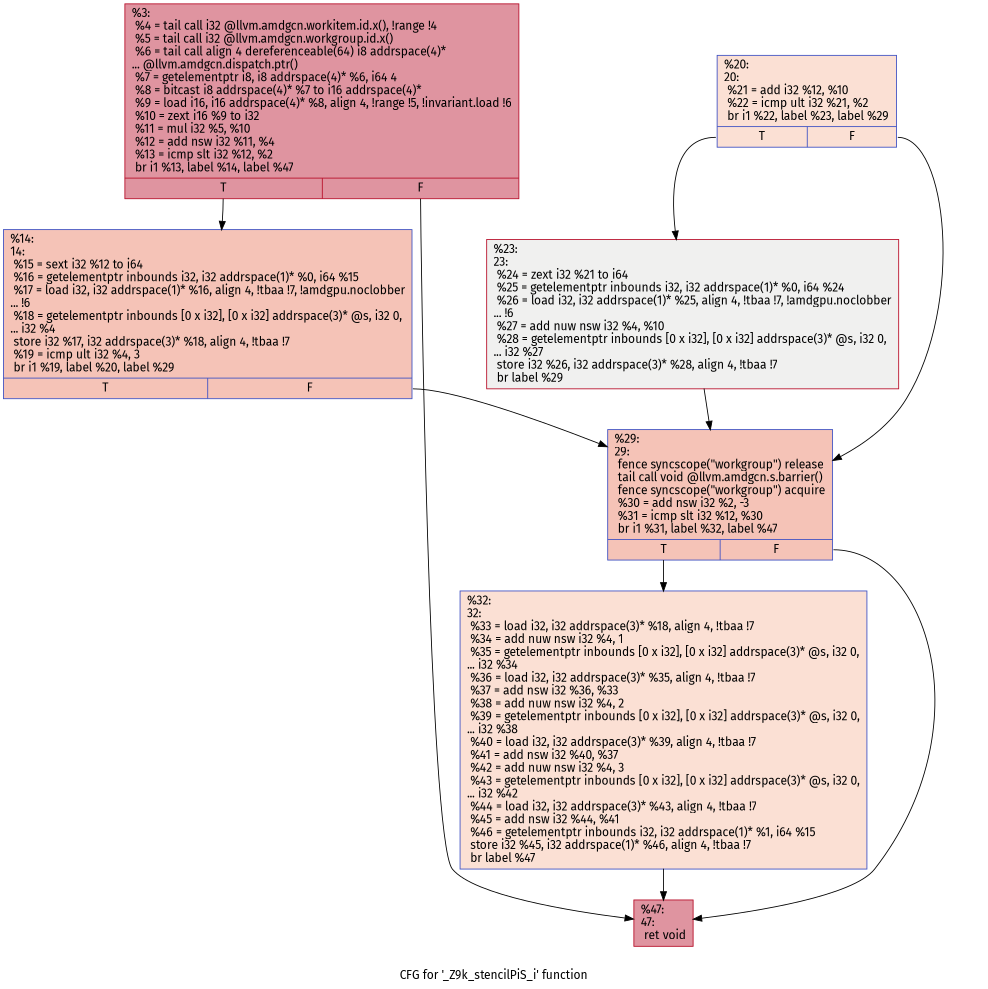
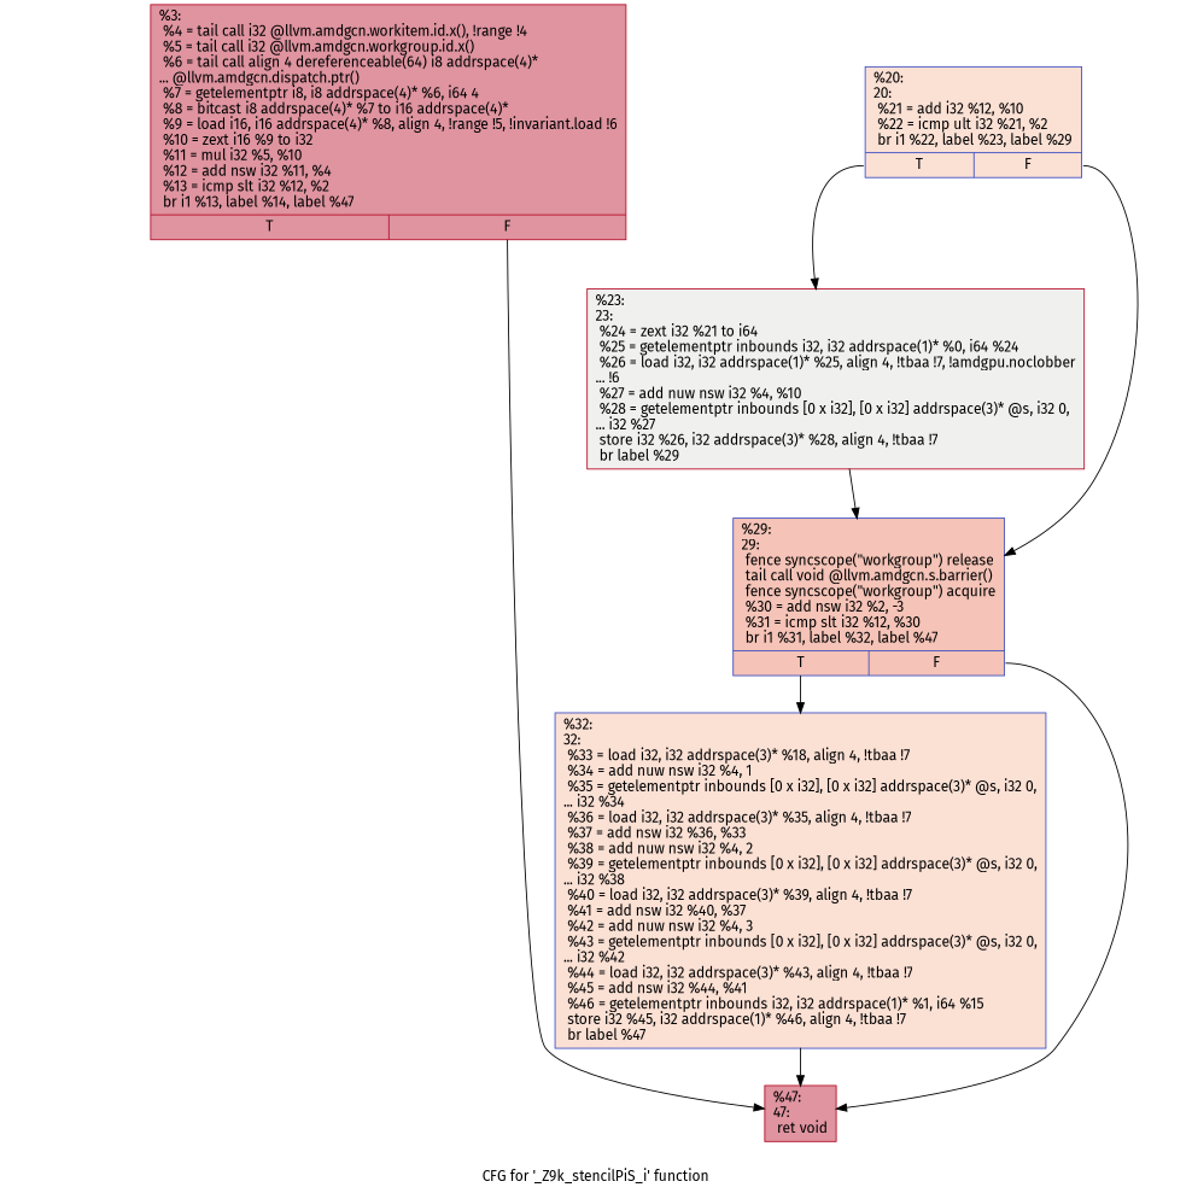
  digraph {
    fontname="Fira Sans"
    label="CFG for '_Z9k_stencilPiS_i' function"
    node [color="#3d50c3ff" fillcolor="#b70d2870" fontname="Fira Sans" shape=record style=filled]
    edge [fontname="Fira Sans" tailport=s0]
    n1 [color="#b70d28ff" label="{%3:\l  %4 = tail call i32 @llvm.amdgcn.workitem.id.x(), !range !4\l  %5 = tail call i32 @llvm.amdgcn.workgroup.id.x()\l  %6 = tail call align 4 dereferenceable(64) i8 addrspace(4)*\l... @llvm.amdgcn.dispatch.ptr()\l  %7 = getelementptr i8, i8 addrspace(4)* %6, i64 4\l  %8 = bitcast i8 addrspace(4)* %7 to i16 addrspace(4)*\l  %9 = load i16, i16 addrspace(4)* %8, align 4, !range !5, !invariant.load !6\l  %10 = zext i16 %9 to i32\l  %11 = mul i32 %5, %10\l  %12 = add nsw i32 %11, %4\l  %13 = icmp slt i32 %12, %2\l  br i1 %13, label %14, label %47\l|{<s0>T|<s1>F}}"]
-   n2 [fillcolor="#e8765c70" label="{%14:\l14:                                               \l  %15 = sext i32 %12 to i64\l  %16 = getelementptr inbounds i32, i32 addrspace(1)* %0, i64 %15\l  %17 = load i32, i32 addrspace(1)* %16, align 4, !tbaa !7, !amdgpu.noclobber\l... !6\l  %18 = getelementptr inbounds [0 x i32], [0 x i32] addrspace(3)* @s, i32 0,\l... i32 %4\l  store i32 %17, i32 addrspace(3)* %18, align 4, !tbaa !7\l  %19 = icmp ult i32 %4, 3\l  br i1 %19, label %20, label %29\l|{<s0>T|<s1>F}}"]
    n3 [color="#b70d28ff" label="{%47:\l47:                                               \l  ret void\l}"]
    n4 [fillcolor="#e8765c70" label="{%29:\l29:                                               \l  fence syncscope(\"workgroup\") release\l  tail call void @llvm.amdgcn.s.barrier()\l  fence syncscope(\"workgroup\") acquire\l  %30 = add nsw i32 %2, -3\l  %31 = icmp slt i32 %12, %30\l  br i1 %31, label %32, label %47\l|{<s0>T|<s1>F}}"]
    n5 [fillcolor="#f7b99e70" label="{%20:\l20:                                               \l  %21 = add i32 %12, %10\l  %22 = icmp ult i32 %21, %2\l  br i1 %22, label %23, label %29\l|{<s0>T|<s1>F}}"]
    n6 [color="#b70d28ff" fillcolor="#dedcdb70" label="{%23:\l23:                                               \l  %24 = zext i32 %21 to i64\l  %25 = getelementptr inbounds i32, i32 addrspace(1)* %0, i64 %24\l  %26 = load i32, i32 addrspace(1)* %25, align 4, !tbaa !7, !amdgpu.noclobber\l... !6\l  %27 = add nuw nsw i32 %4, %10\l  %28 = getelementptr inbounds [0 x i32], [0 x i32] addrspace(3)* @s, i32 0,\l... i32 %27\l  store i32 %26, i32 addrspace(3)* %28, align 4, !tbaa !7\l  br label %29\l}"]
    n7 [fillcolor="#f7b99e70" label="{%32:\l32:                                               \l  %33 = load i32, i32 addrspace(3)* %18, align 4, !tbaa !7\l  %34 = add nuw nsw i32 %4, 1\l  %35 = getelementptr inbounds [0 x i32], [0 x i32] addrspace(3)* @s, i32 0,\l... i32 %34\l  %36 = load i32, i32 addrspace(3)* %35, align 4, !tbaa !7\l  %37 = add nsw i32 %36, %33\l  %38 = add nuw nsw i32 %4, 2\l  %39 = getelementptr inbounds [0 x i32], [0 x i32] addrspace(3)* @s, i32 0,\l... i32 %38\l  %40 = load i32, i32 addrspace(3)* %39, align 4, !tbaa !7\l  %41 = add nsw i32 %40, %37\l  %42 = add nuw nsw i32 %4, 3\l  %43 = getelementptr inbounds [0 x i32], [0 x i32] addrspace(3)* @s, i32 0,\l... i32 %42\l  %44 = load i32, i32 addrspace(3)* %43, align 4, !tbaa !7\l  %45 = add nsw i32 %44, %41\l  %46 = getelementptr inbounds i32, i32 addrspace(1)* %1, i64 %15\l  store i32 %45, i32 addrspace(1)* %46, align 4, !tbaa !7\l  br label %47\l}"]
-   n1 -> n2
    n1 -> n3 [tailport=s1]
-   n2 -> n4 [tailport=s1]
    n4 -> n3 [tailport=s1]
    n4 -> n7
    n5 -> n4 [tailport=s1]
    n5 -> n6
    n6 -> n4
    n7 -> n3
  }
